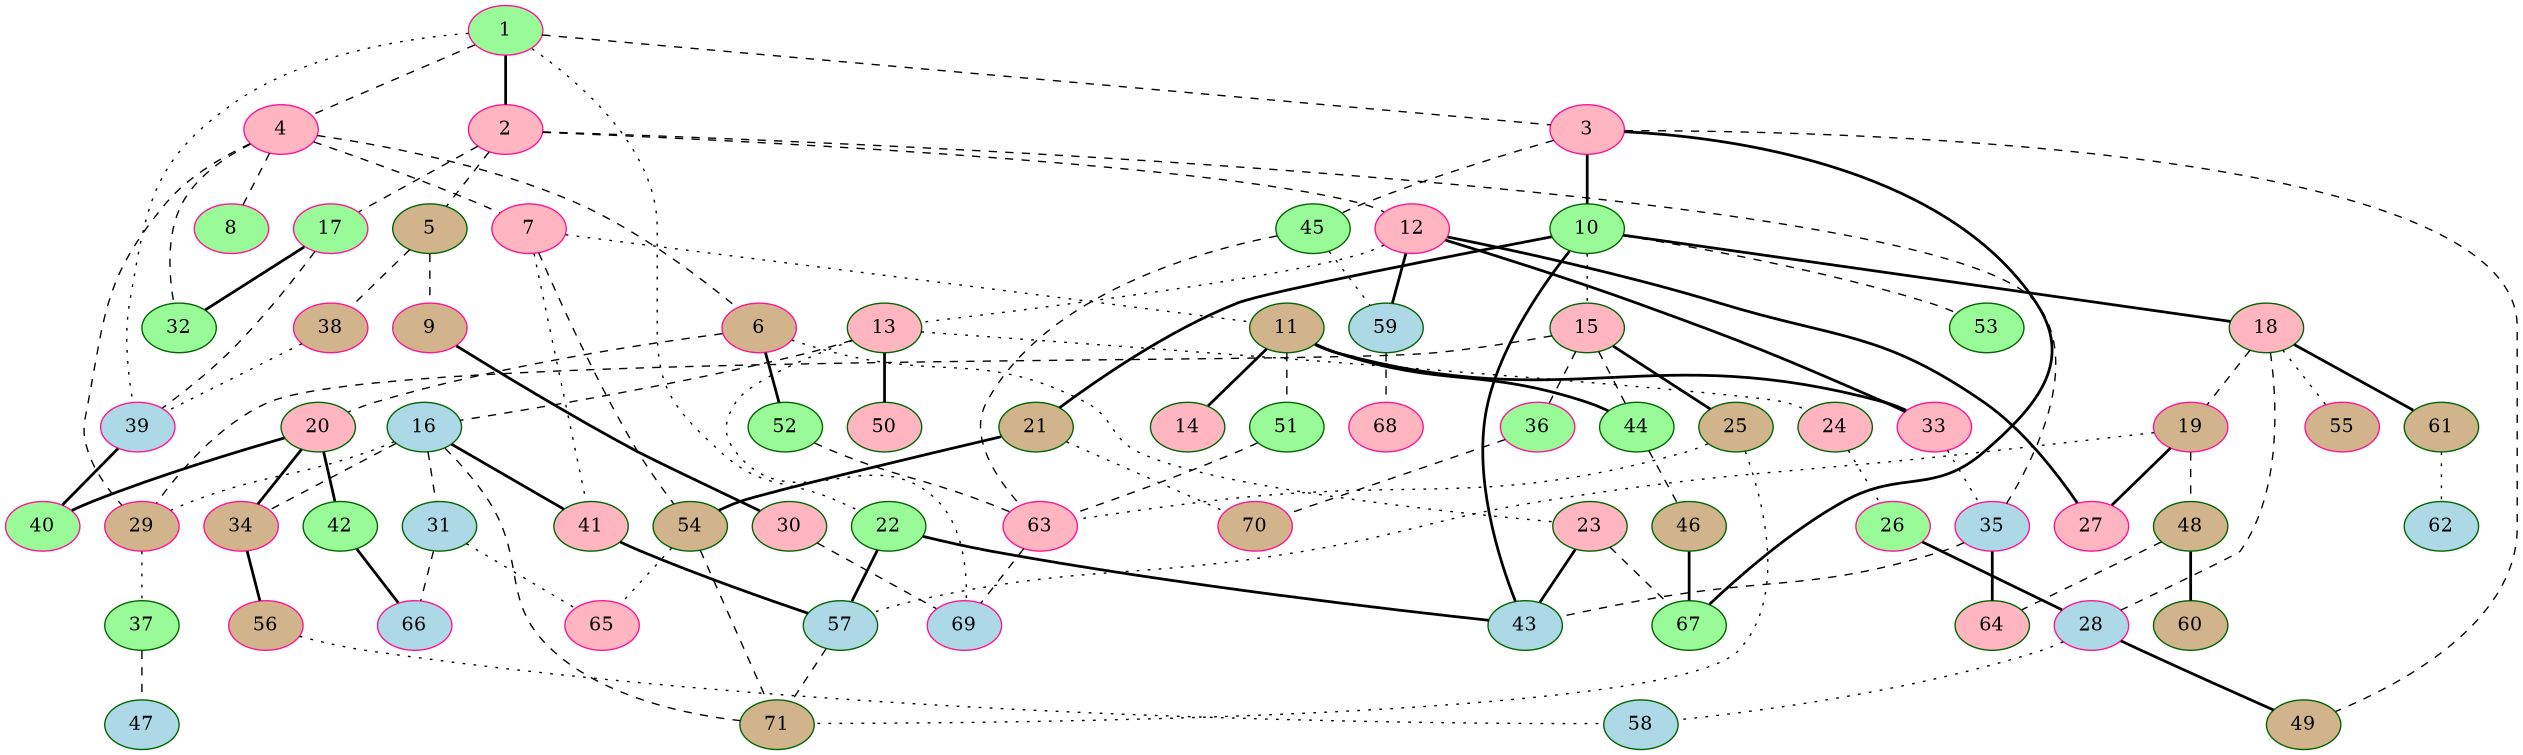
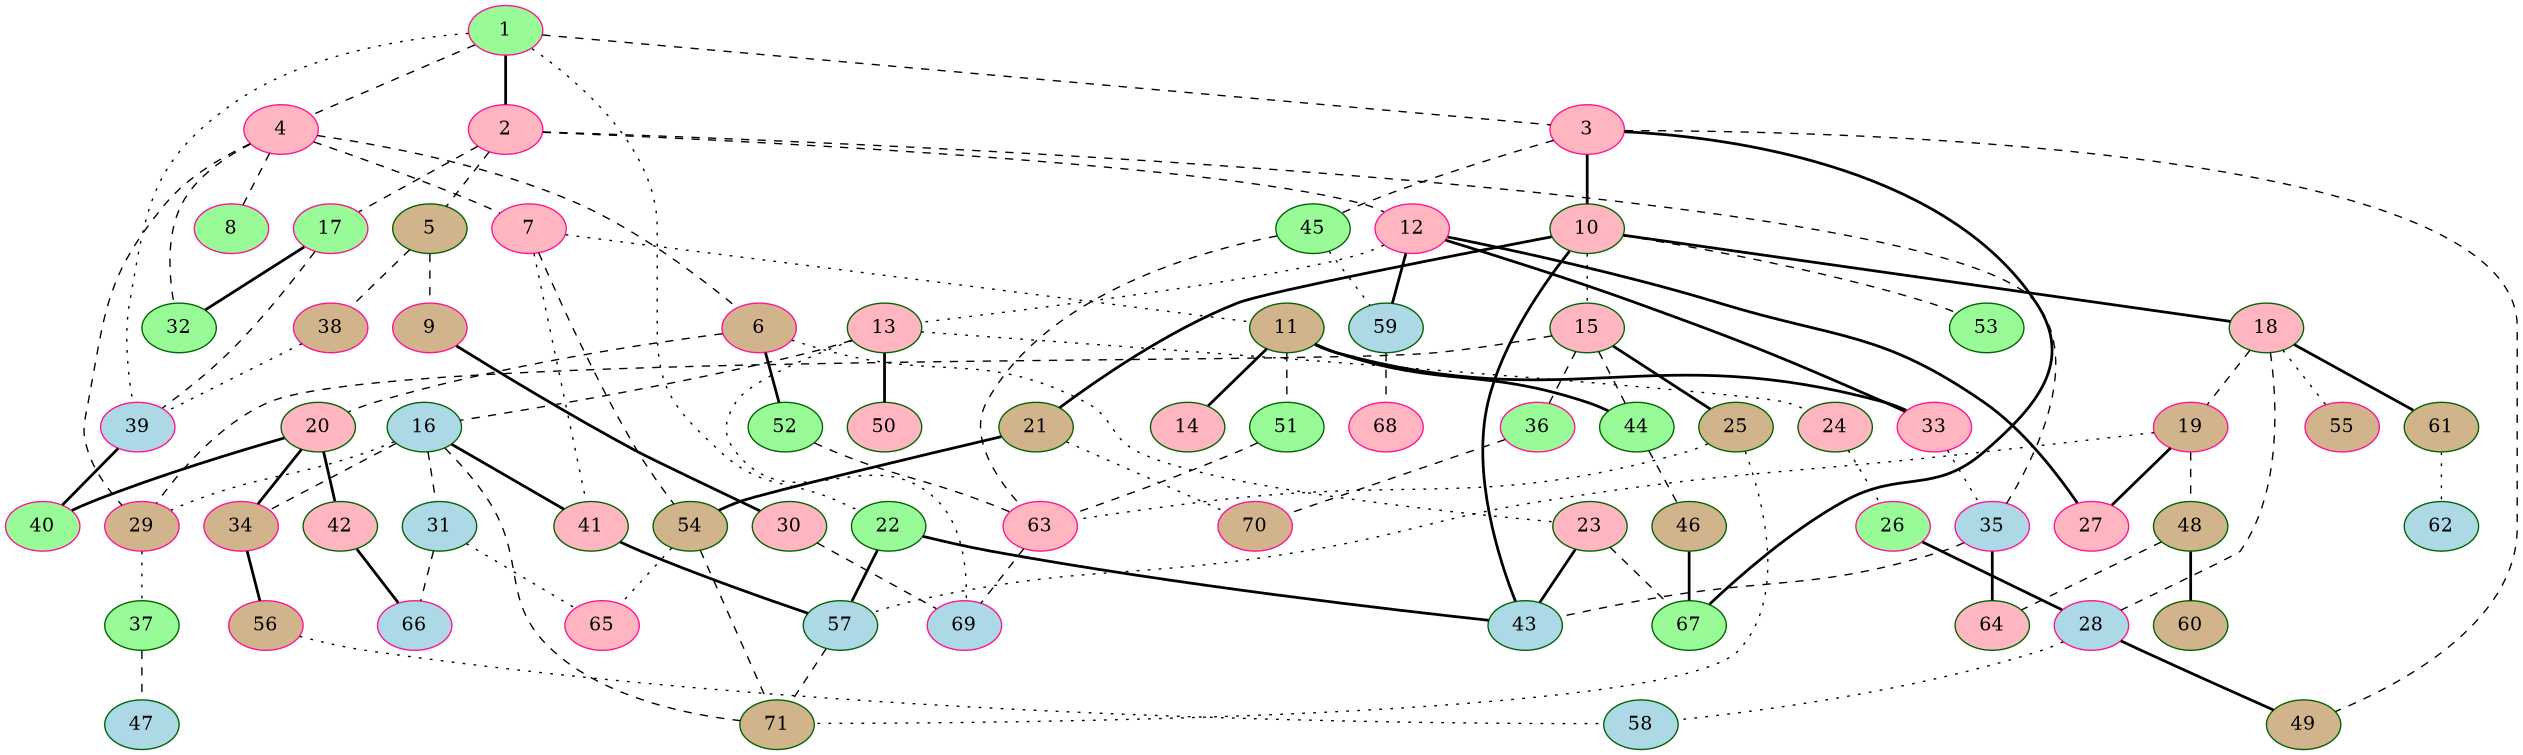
  graph {
    node [color=darkgreen fillcolor=lightpink style=filled]
    edge [style=dashed]
    1 [color=deeppink fillcolor=palegreen]
    2 [color=deeppink]
    3 [color=deeppink]
    4 [color=deeppink]
    22 [fillcolor=palegreen]
    39 [color=deeppink fillcolor=lightblue]
    5 [fillcolor=tan]
    12 [color=deeppink]
    17 [color=deeppink fillcolor=palegreen]
    35 [color=deeppink fillcolor=lightblue]
-   10 [fillcolor=palegreen]
+   10
    45 [fillcolor=palegreen]
    49 [fillcolor=tan]
    67 [fillcolor=palegreen]
    6 [color=deeppink fillcolor=tan]
    7 [color=deeppink]
    8 [color=deeppink fillcolor=palegreen]
    29 [color=deeppink fillcolor=tan]
    32 [fillcolor=palegreen]
    43 [fillcolor=lightblue]
    57 [fillcolor=lightblue]
    40 [color=deeppink fillcolor=palegreen]
    9 [color=deeppink fillcolor=tan]
    38 [color=deeppink fillcolor=tan]
    33 [color=deeppink]
    13
    27 [color=deeppink]
    59 [fillcolor=lightblue]
    64
    15
    18
    21 [fillcolor=tan]
    53 [fillcolor=palegreen]
    63 [color=deeppink]
    20
    23
    52 [fillcolor=palegreen]
    11 [fillcolor=tan]
    41
    54 [fillcolor=tan]
    37 [fillcolor=palegreen]
    30
    34 [color=deeppink fillcolor=tan]
-   42 [fillcolor=palegreen]
+   42
    14
    44 [fillcolor=palegreen]
    51 [fillcolor=palegreen]
    71 [fillcolor=tan]
    65 [color=deeppink]
    69 [color=deeppink fillcolor=lightblue]
    25 [fillcolor=tan]
    36 [color=deeppink fillcolor=palegreen]
    19 [color=deeppink fillcolor=tan]
    28 [color=deeppink fillcolor=lightblue]
    55 [color=deeppink fillcolor=tan]
    61 [fillcolor=tan]
    70 [color=deeppink fillcolor=tan]
    46 [fillcolor=tan]
    16 [fillcolor=lightblue]
    24
    50
    68 [color=deeppink]
    31 [fillcolor=lightblue]
    26 [color=deeppink fillcolor=palegreen]
    66 [color=deeppink fillcolor=lightblue]
    56 [color=deeppink fillcolor=tan]
    48 [fillcolor=tan]
    58 [fillcolor=lightblue]
    62 [fillcolor=lightblue]
    60 [fillcolor=tan]
    47 [fillcolor=lightblue]
    1 -- 2 [style=bold]
    1 -- 3
    1 -- 4
    1 -- 22 [style=dotted]
    1 -- 39 [style=dotted]
    2 -- 5
    2 -- 12
    2 -- 17
    2 -- 35
    3 -- 10 [style=bold]
    3 -- 45
    3 -- 49
    3 -- 67 [style=bold]
    4 -- 6
    4 -- 7
    4 -- 8
    4 -- 29
    4 -- 32
    22 -- 43 [style=bold]
    22 -- 57 [style=bold]
    39 -- 40 [style=bold]
    5 -- 9
    5 -- 38
    12 -- 33 [style=bold]
    12 -- 13 [style=dotted]
    12 -- 27 [style=bold]
    12 -- 59 [style=bold]
    17 -- 39
    17 -- 32 [style=bold]
    35 -- 43
    35 -- 64 [style=bold]
    10 -- 43 [style=bold]
    10 -- 15 [style=dotted]
    10 -- 18 [style=bold]
    10 -- 21 [style=bold]
    10 -- 53
    45 -- 59 [style=dotted]
    45 -- 63
    6 -- 20
    6 -- 23 [style=dotted]
    6 -- 52 [style=bold]
    7 -- 11 [style=dotted]
    7 -- 41 [style=dotted]
    7 -- 54
    29 -- 37 [style=dotted]
    57 -- 71
    9 -- 30 [style=bold]
    38 -- 39 [style=dotted]
    33 -- 35 [style=dotted]
    13 -- 69 [style=dotted]
    13 -- 16
    13 -- 24 [style=dotted]
    13 -- 50 [style=bold]
    59 -- 68
    15 -- 29
    15 -- 44
    15 -- 25 [style=bold]
    15 -- 36
    18 -- 19
    18 -- 28
    18 -- 55 [style=dotted]
    18 -- 61 [style=bold]
    21 -- 54 [style=bold]
    21 -- 70 [style=dotted]
    63 -- 69
    20 -- 40 [style=bold]
    20 -- 34 [style=bold]
    20 -- 42 [style=bold]
    23 -- 67
    23 -- 43 [style=bold]
    52 -- 63
    11 -- 33 [style=bold]
    11 -- 14 [style=bold]
    11 -- 44 [style=bold]
    11 -- 51
    41 -- 57 [style=bold]
    54 -- 71
    54 -- 65 [style=dotted]
    37 -- 47
    30 -- 69
    34 -- 56 [style=bold]
    42 -- 66 [style=bold]
    44 -- 46
    51 -- 63
    25 -- 63 [style=dotted]
    25 -- 71 [style=dotted]
    36 -- 70
    19 -- 57 [style=dotted]
    19 -- 27 [style=bold]
    19 -- 48
    28 -- 49 [style=bold]
    28 -- 58 [style=dotted]
    61 -- 62 [style=dotted]
    46 -- 67 [style=bold]
    16 -- 29 [style=dotted]
    16 -- 41 [style=bold]
    16 -- 34
    16 -- 71
    16 -- 31
    24 -- 26 [style=dotted]
    31 -- 65 [style=dotted]
    31 -- 66
    26 -- 28 [style=bold]
    56 -- 58 [style=dotted]
    48 -- 64
    48 -- 60 [style=bold]
  }
